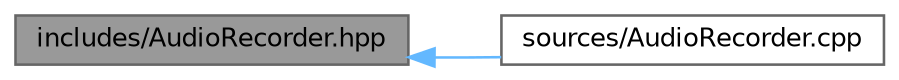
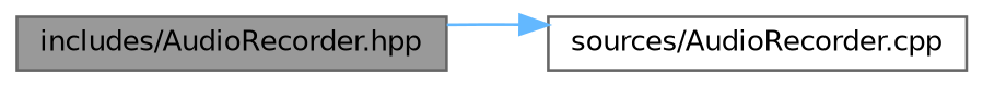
  digraph {
    rankdir=LR
    node [fontname=Helvetica fontsize=10 shape=box style=filled]
    n1 [color=gray40 fillcolor=grey60 fontcolor=black height=0.2 label="includes/AudioRecorder.hpp" width=0.4]
    n2 [color=grey40 fillcolor=white height=0.2 label="sources/AudioRecorder.cpp" width=0.4]
-   n1 -> n2 [color=steelblue1 dir=back fontname=Helvetica fontsize=10 labelfontname=Helvetica labelfontsize=10 style=solid]
+   n2 -> n1 [color=steelblue1 dir=back fontname=Helvetica fontsize=10 labelfontname=Helvetica labelfontsize=10 style=solid]
  }
